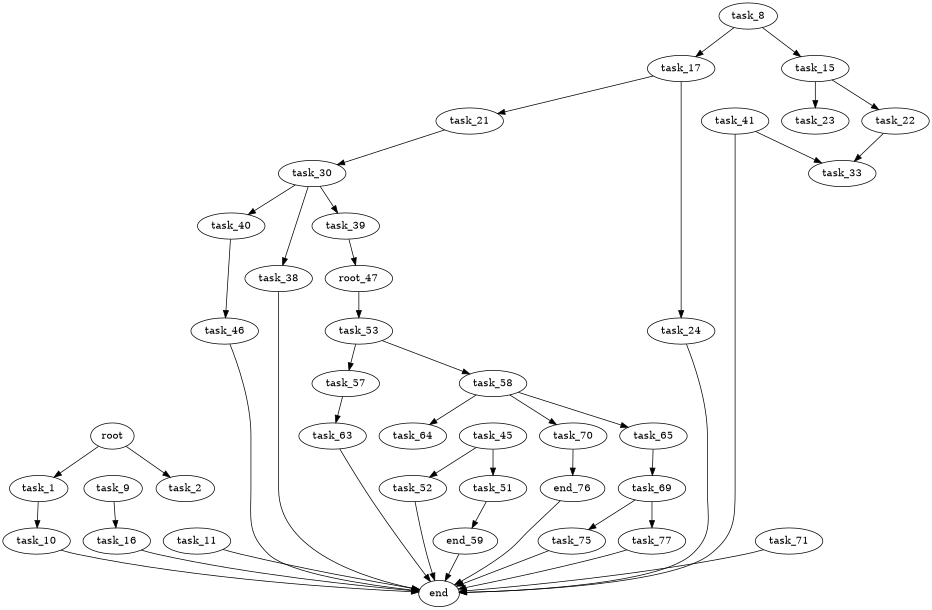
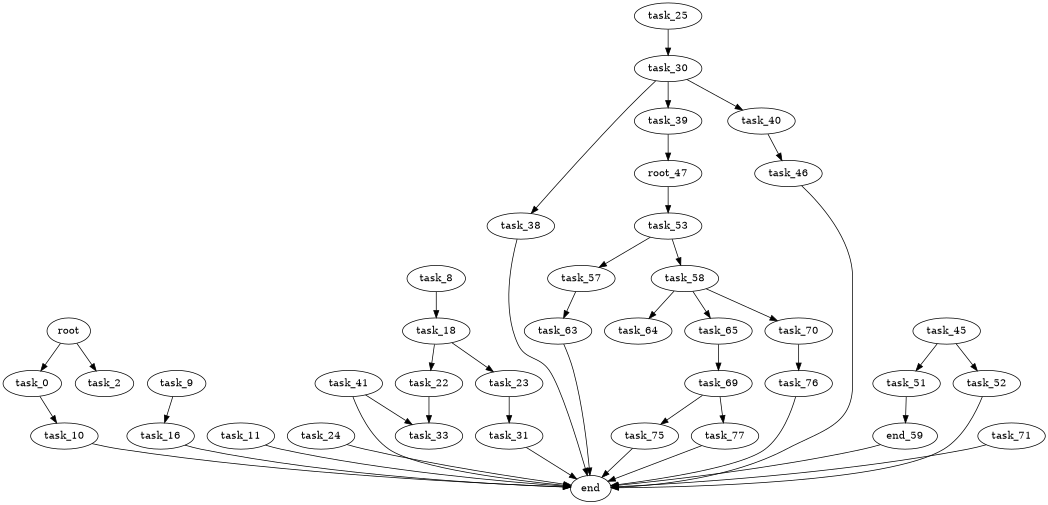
  digraph {
    root
-   task_1
+   task_1 [label=task_0]
    task_2
    task_10
    end
    task_9
    task_16
    task_8
-   task_15
-   task_17
+   task_15 [label=task_18]
    task_11
    task_22
    task_23
    task_24
-   task_25 [label=task_21]
+   task_25
    task_33
+   task_31
    task_30
    task_38
    task_39
    task_40
    n22 [label=root_47]
    task_46
    task_41
    task_53
    task_45
    task_51
    task_52
    n29 [label=end_59]
    task_57
    task_58
    task_63
    task_64
    task_65
    task_70
    task_69
-   task_76 [label=end_76]
+   task_76
    task_75
    task_77
    task_71
    root -> task_1
    root -> task_2
    task_1 -> task_10
    task_10 -> end
    task_9 -> task_16
    task_16 -> end
    task_8 -> task_15
-   task_8 -> task_17
    task_15 -> task_22
    task_15 -> task_23
-   task_17 -> task_24
-   task_17 -> task_25
    task_11 -> end
    task_22 -> task_33
+   task_23 -> task_31
    task_24 -> end
    task_25 -> task_30
+   task_31 -> end
    task_30 -> task_38
    task_30 -> task_39
    task_30 -> task_40
    task_38 -> end
    task_39 -> n22
    task_40 -> task_46
    n22 -> task_53
    task_46 -> end
    task_41 -> end
    task_41 -> task_33
    task_53 -> task_57
    task_53 -> task_58
    task_45 -> task_51
    task_45 -> task_52
    task_51 -> n29
    task_52 -> end
    n29 -> end
    task_57 -> task_63
    task_58 -> task_64
    task_58 -> task_65
    task_58 -> task_70
    task_63 -> end
    task_65 -> task_69
    task_70 -> task_76
    task_69 -> task_75
    task_69 -> task_77
    task_76 -> end
    task_75 -> end
    task_77 -> end
    task_71 -> end
  }
